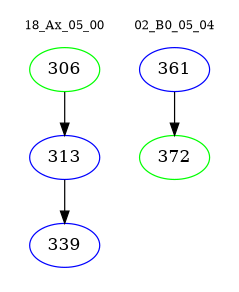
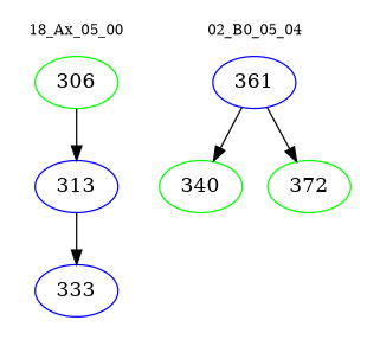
  digraph {
    node [color=blue]
    edge [color=black]
    n1 [label=313]
    n2 [color=green label=306]
-   n3 [label=339]
+   n3 [label=333]
    n4 [label=361]
+   n5 [color=green label=340]
    n6 [color=green label=372]
    subgraph cluster_1 {
      color=white
      fontsize=10
      label="18_Ax_05_00"
      n1
      n2
      n3
    }
    subgraph cluster_2 {
      color=white
      fontsize=10
      label="02_B0_05_04"
      n4
+     n5
      n6
    }
    n1 -> n3
    n2 -> n1
+   n4 -> n5
    n4 -> n6
  }
